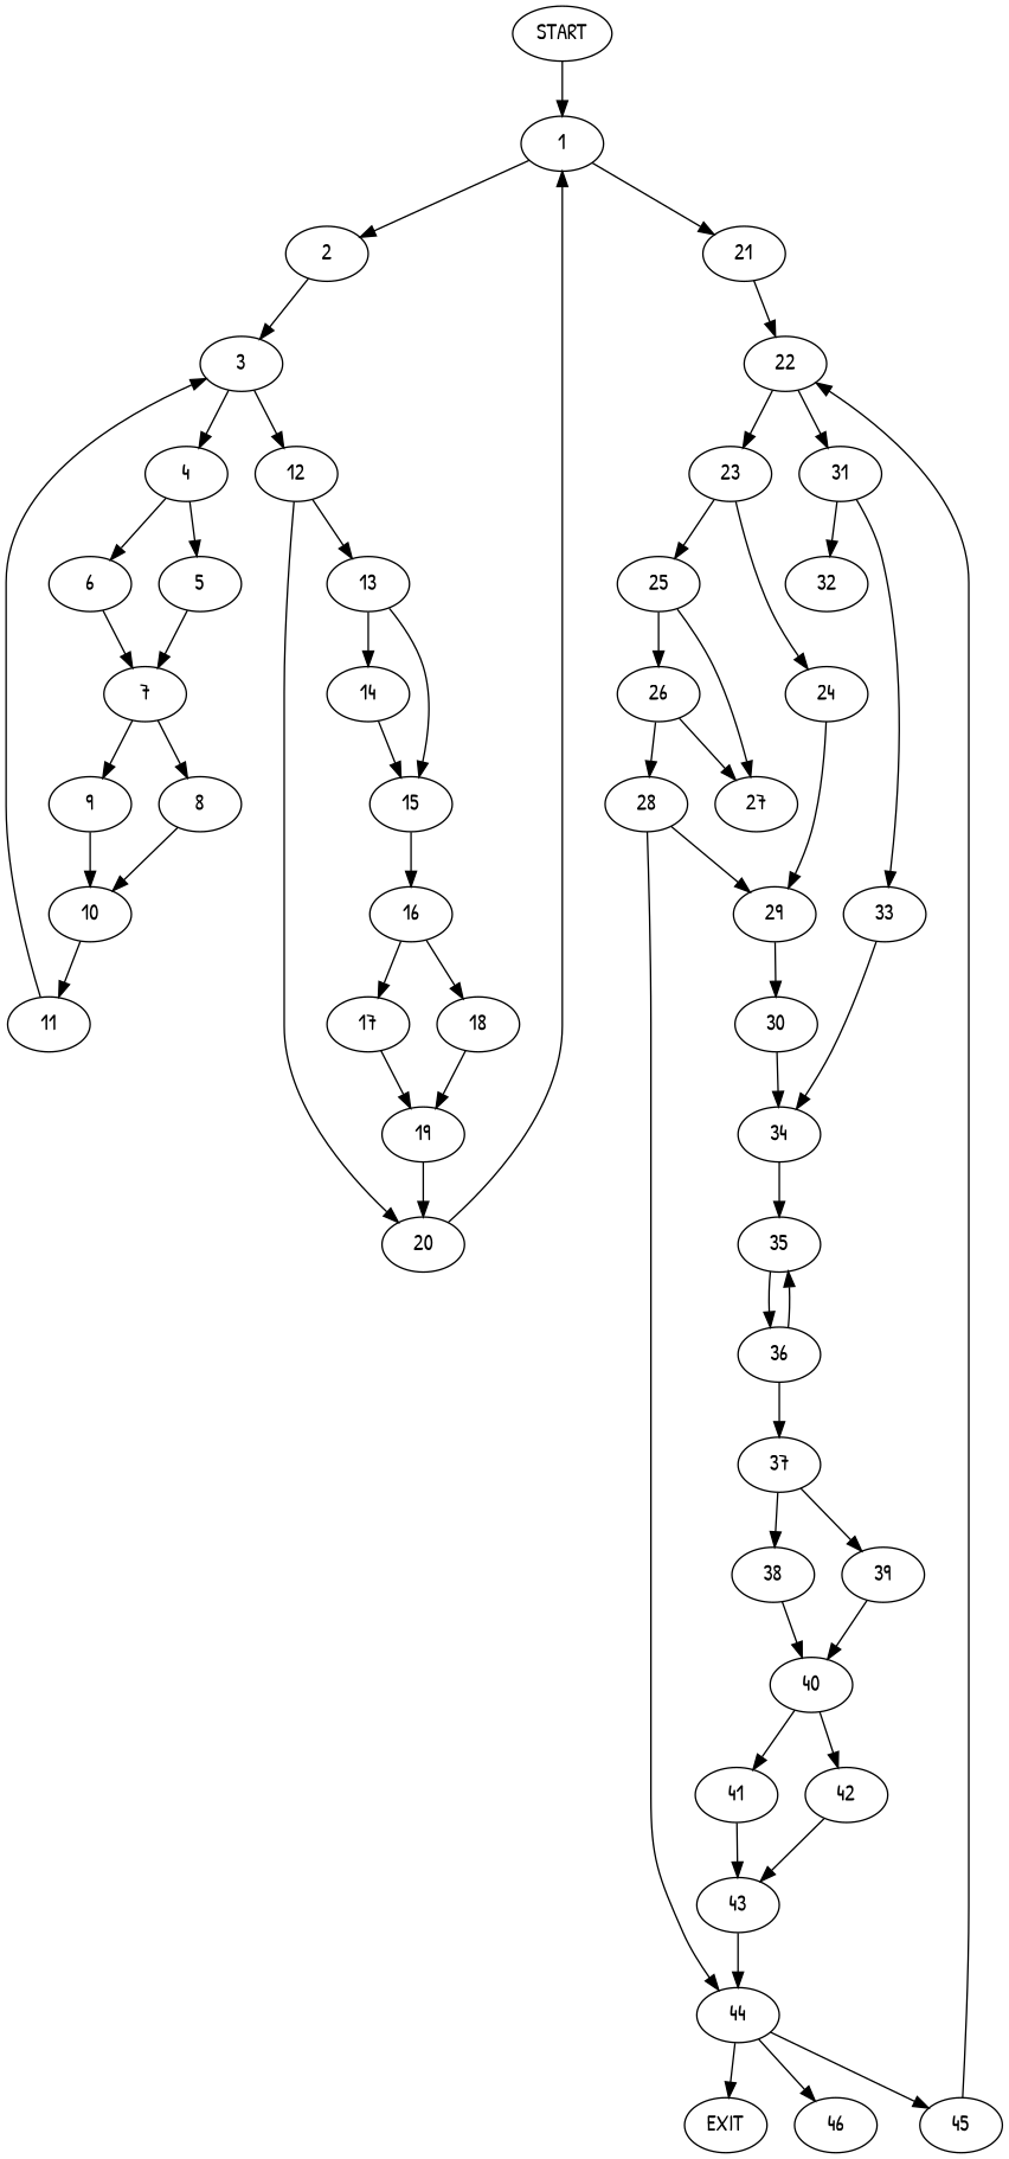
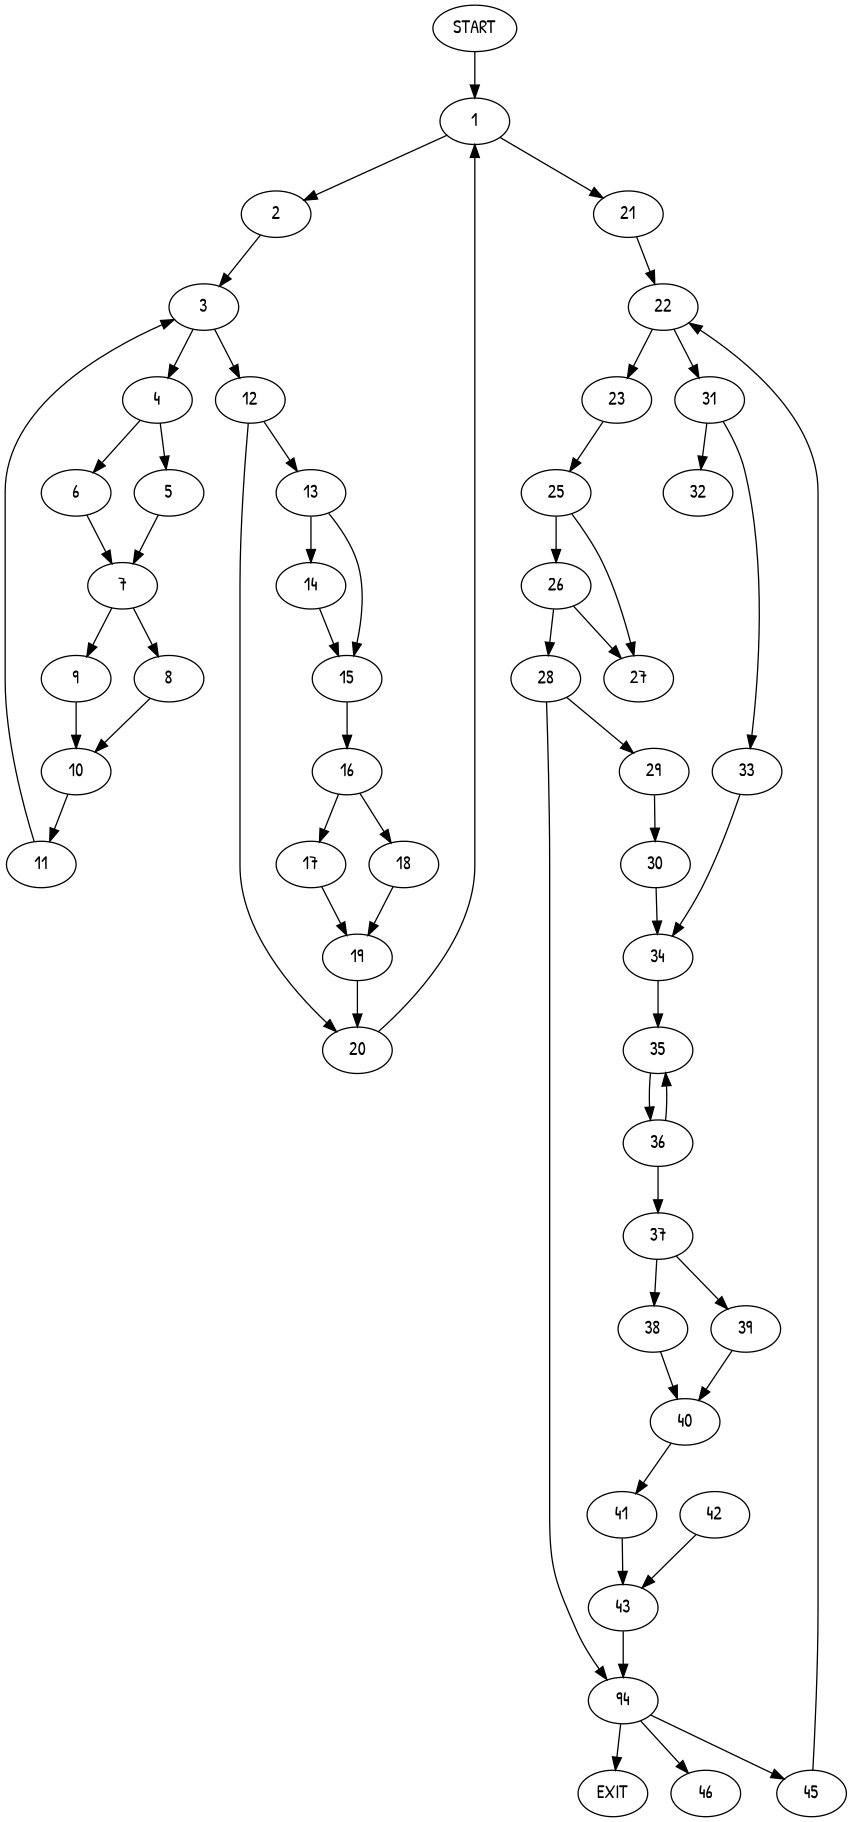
  digraph {
    fontname="Patrick Hand"
    node [fontname="Patrick Hand"]
    edge [fontname="Patrick Hand"]
    n1 [label=START]
    1
    2
    21
    3
    22
    4
    12
    5
    6
    13
    20
    7
    8
    9
    10
    11
    14
    15
    16
    17
    18
    19
    23
    31
-   24
    25
    32
    33
    29
    26
    27
    30
    28
-   44
+   44 [label=94]
    34
    45
    46
    n39 [label=EXIT]
    35
    36
    37
    38
    39
    40
    41
    42
    43
    n1 -> 1
    1 -> 2
    1 -> 21
    2 -> 3
    21 -> 22
    3 -> 4
    3 -> 12
    22 -> 23
    22 -> 31
    4 -> 5
    4 -> 6
    12 -> 13
    12 -> 20
    5 -> 7
    6 -> 7
    13 -> 14
    13 -> 15
    20 -> 1
    7 -> 8
    7 -> 9
    8 -> 10
    9 -> 10
    10 -> 11
    11 -> 3
    14 -> 15
    15 -> 16
    16 -> 17
    16 -> 18
    17 -> 19
    18 -> 19
    19 -> 20
-   23 -> 24
    23 -> 25
    31 -> 32
    31 -> 33
-   24 -> 29
    25 -> 26
    25 -> 27
    33 -> 34
    29 -> 30
    26 -> 27
    26 -> 28
    30 -> 34
    28 -> 29
    28 -> 44
    44 -> 45
    44 -> 46 [tailport=s2]
    44 -> n39
    34 -> 35
    45 -> 22
    35 -> 36
    36 -> 35
    36 -> 37
    37 -> 38
    37 -> 39
    38 -> 40
    39 -> 40
    40 -> 41
-   40 -> 42
    41 -> 43
    42 -> 43
    43 -> 44
  }
